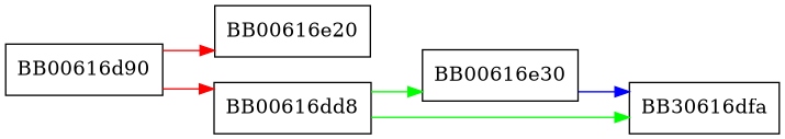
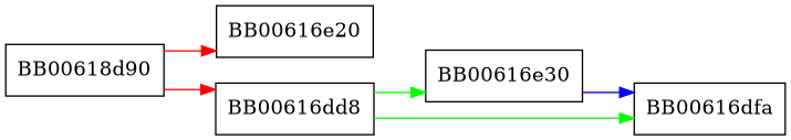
  digraph {
    rankdir=LR
    splines=ortho
    node [shape=box]
    edge [color=red]
-   BB00616d90
+   BB00616d90 [label=BB00618d90]
    BB00616e20
    BB00616dd8
    BB00616e30
-   BB00616dfa [label=BB30616dfa]
+   BB00616dfa
    BB00616d90 -> BB00616e20
    BB00616d90 -> BB00616dd8
    BB00616dd8 -> BB00616e30 [color=green]
    BB00616dd8 -> BB00616dfa [color=green]
    BB00616e30 -> BB00616dfa [color=blue]
  }
